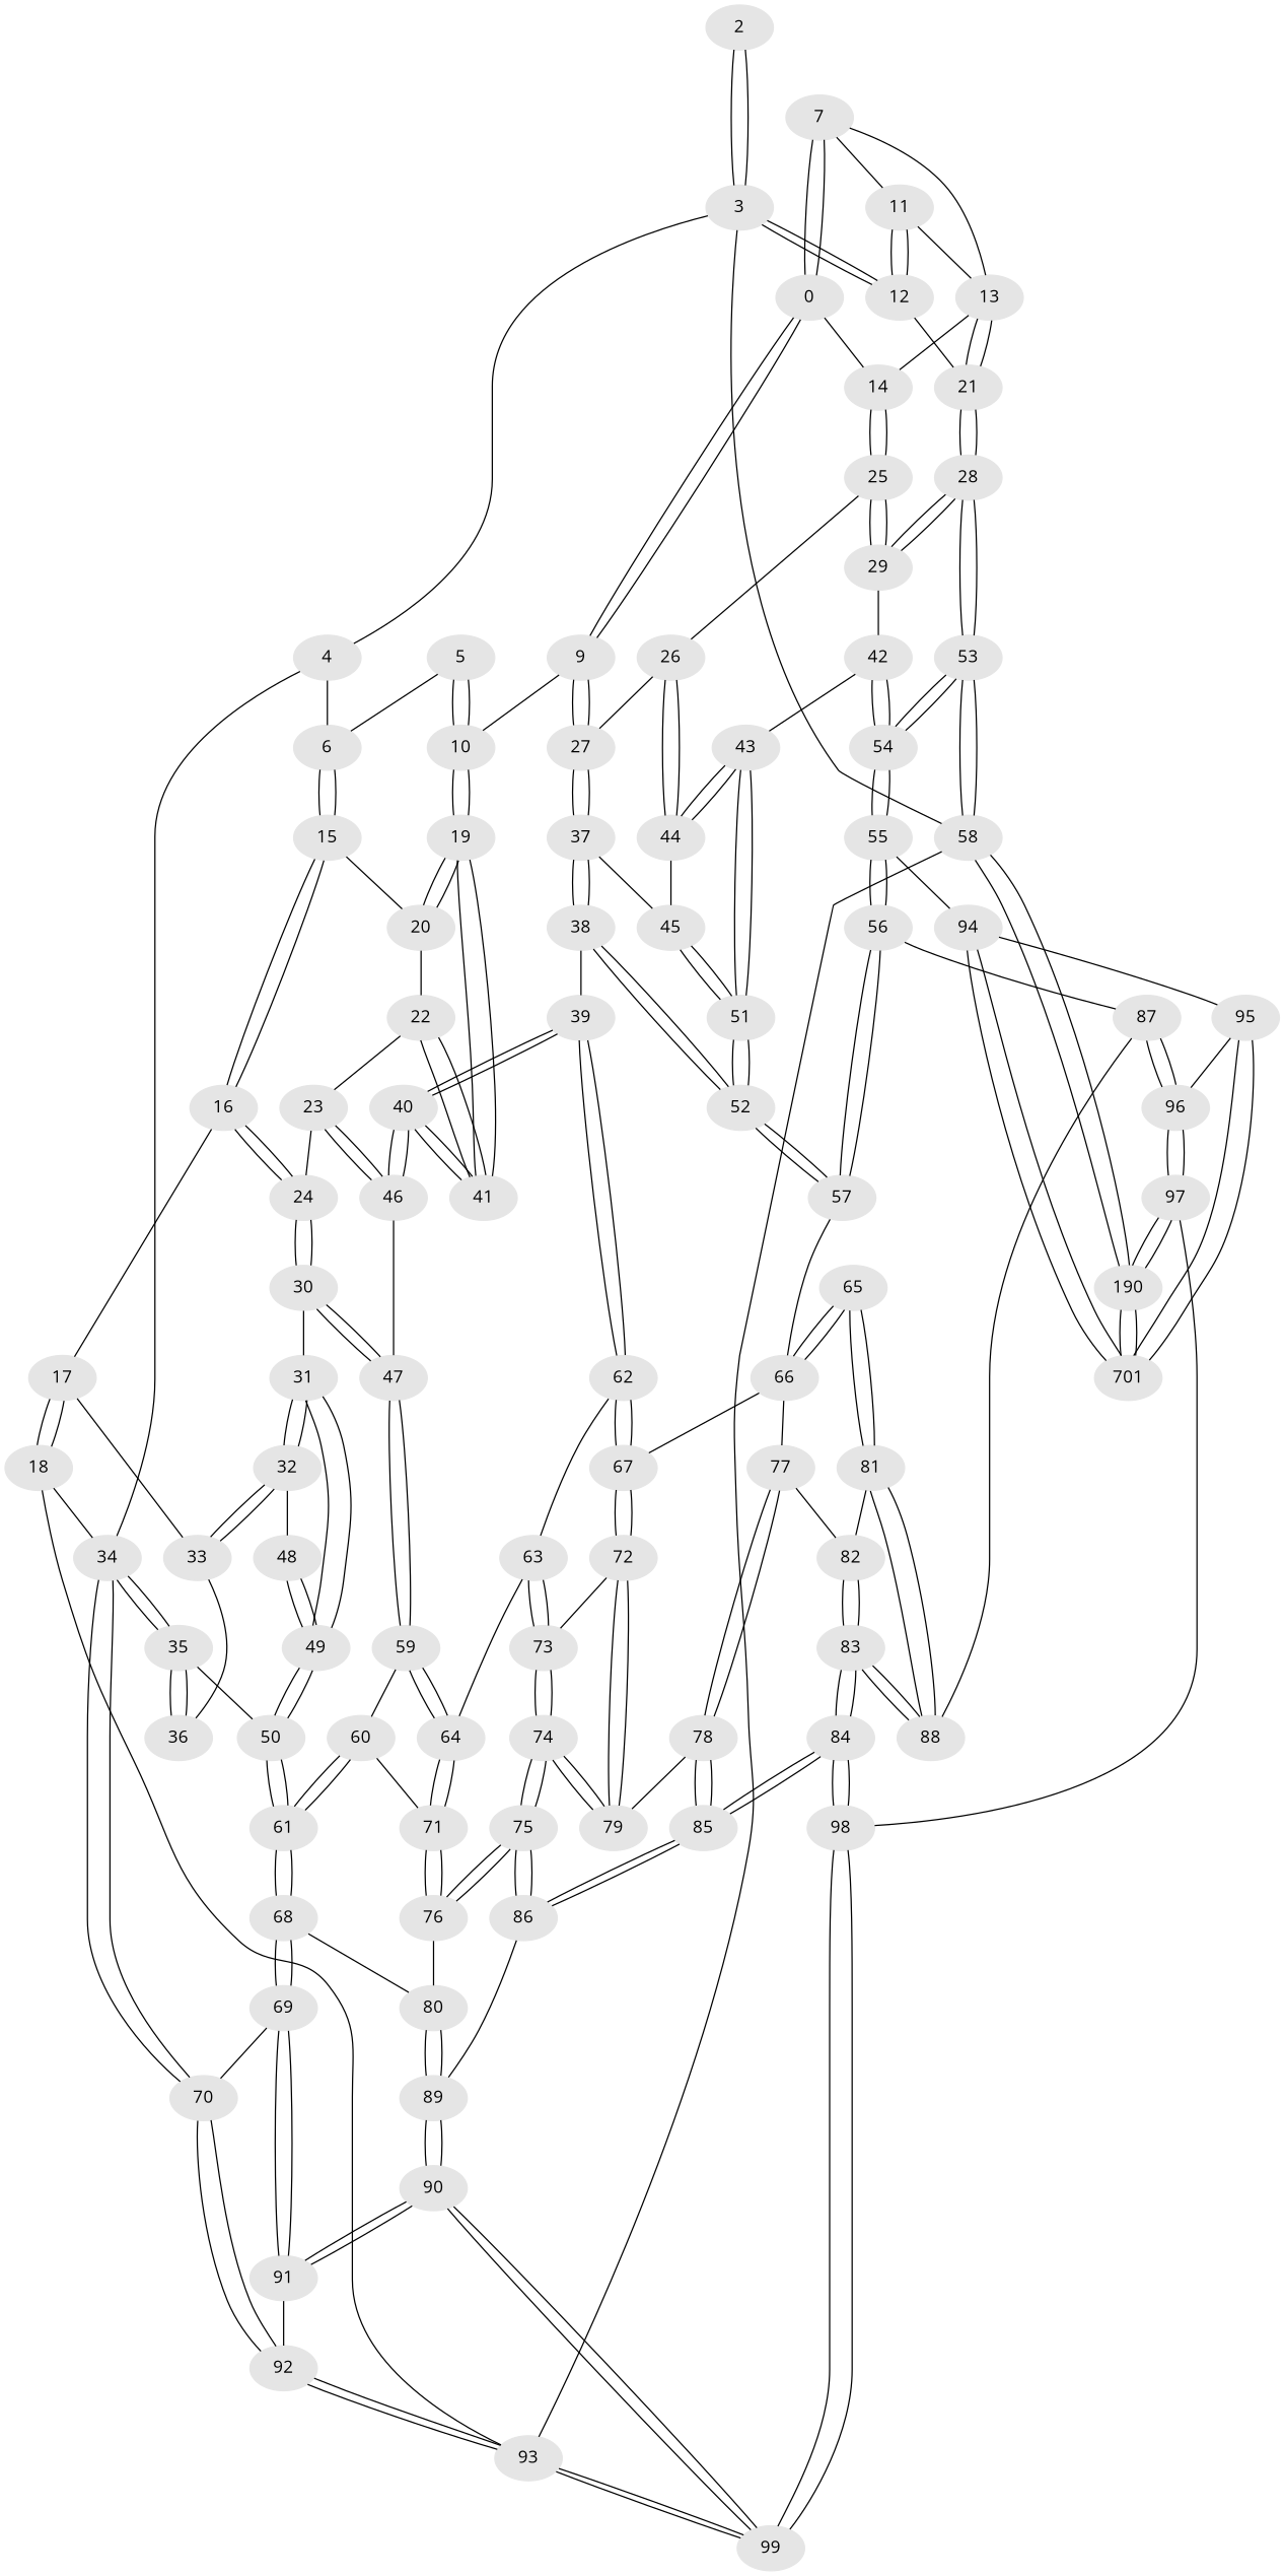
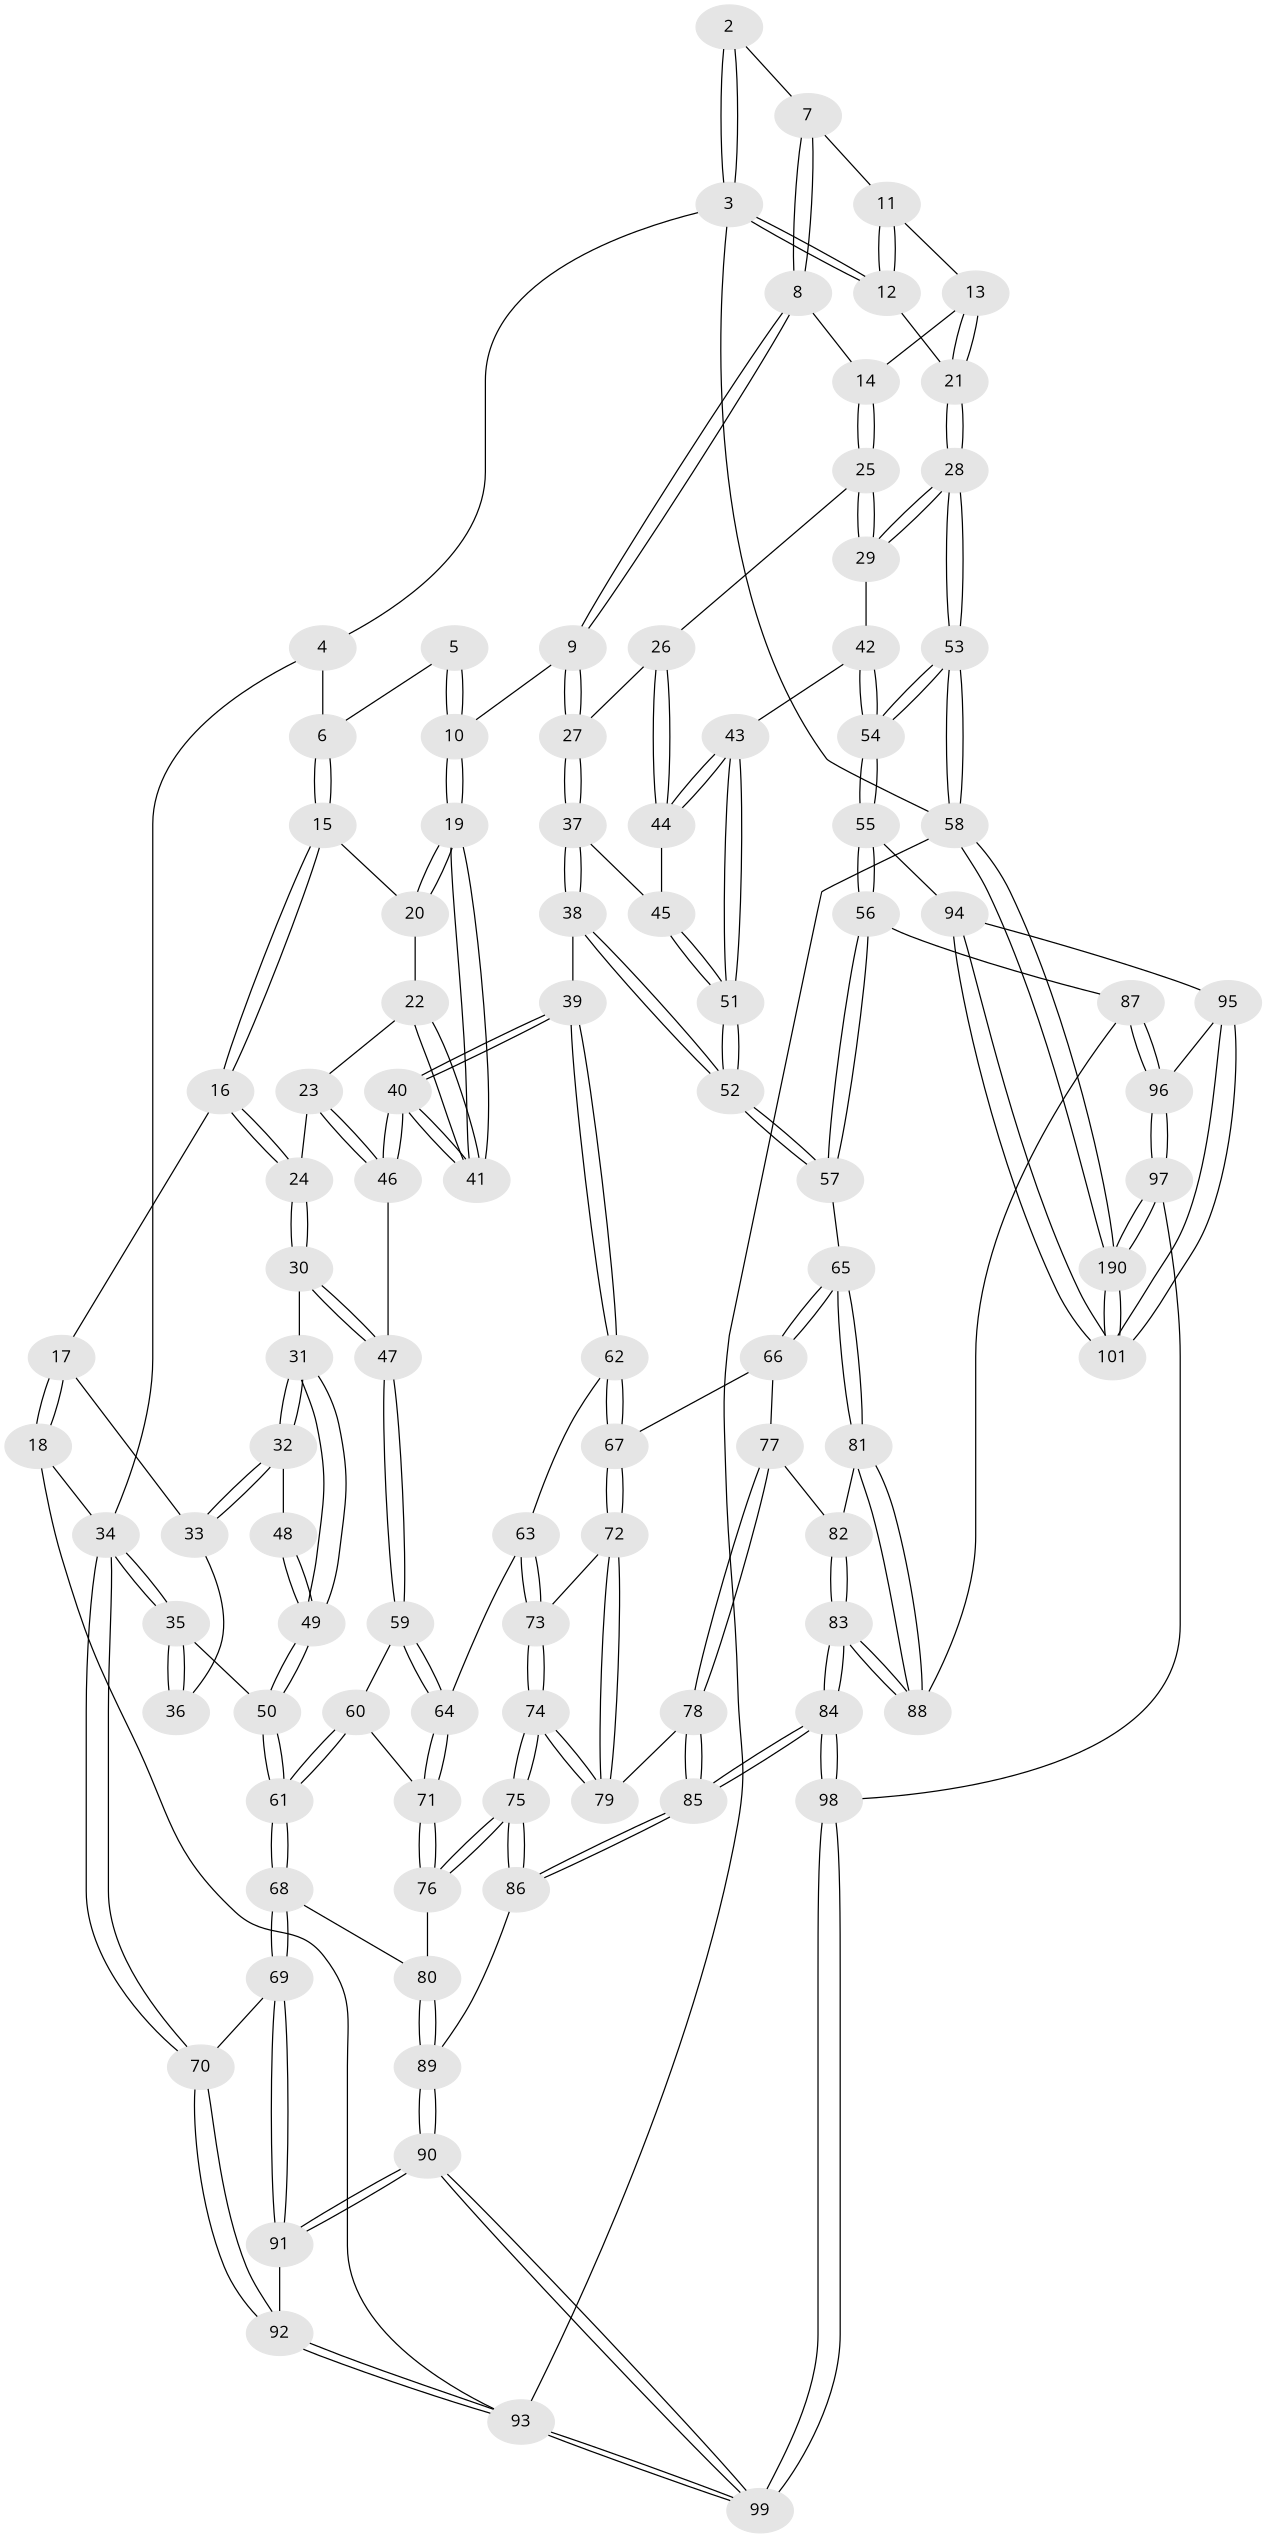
  graph {
    fontname="Open Sans"
    node [color=gray90 fontname="Open Sans" style=filled]
    edge [fontname="Open Sans"]
    2
    3
    7
    5
    6
    10
    4
    12
    58
-   8 [label=0]
+   8
    11
    34
    21
    93
    n15 [label=190]
    15
    18
    19
    16
    20
    9
    14
    13
    27
    25
    37
    41
    28
    26
    29
    17
    24
    22
    33
    30
    36
    35
    70
    99
    23
    53
    46
    47
    31
    44
    42
    45
    38
    54
    43
    32
    49
    59
    48
    50
    92
    61
    39
    52
    51
    40
    62
    57
    63
    67
    55
    60
    64
    68
    65
    56
    94
    87
    95
-   101 [label=701]
+   101
    88
    96
    66
    81
    71
    76
    69
    80
    73
    72
    74
    77
    82
    78
    79
    91
    89
    75
    86
    85
    83
    90
    84
    98
    97
    2 -- 3
    2 -- 3
-   13 -- 7
+   2 -- 7
    3 -- 4
    3 -- 12
    3 -- 12
    3 -- 58
    7 -- 8
    7 -- 8
    7 -- 11
    5 -- 6
    5 -- 10
    5 -- 10
    6 -- 15
    6 -- 15
    10 -- 19
    10 -- 19
    4 -- 6
    4 -- 34
    12 -- 21
    58 -- 93
    58 -- n15
    58 -- n15
    8 -- 9
    8 -- 9
    8 -- 14
    11 -- 12
    11 -- 12
    11 -- 13
    34 -- 35
    34 -- 35
    34 -- 70
    34 -- 70
    21 -- 28
    21 -- 28
    93 -- 99
    93 -- 99
    n15 -- 101
    n15 -- 101
    15 -- 16
    15 -- 16
    15 -- 20
    18 -- 34
    18 -- 93
    19 -- 20
    19 -- 20
    19 -- 41
    19 -- 41
    16 -- 17
    16 -- 24
    16 -- 24
    20 -- 22
    9 -- 10
    9 -- 27
    9 -- 27
    14 -- 25
    14 -- 25
    13 -- 21
    13 -- 21
    13 -- 14
    27 -- 37
    27 -- 37
    25 -- 26
    25 -- 29
    25 -- 29
    37 -- 45
    37 -- 38
    37 -- 38
    28 -- 29
    28 -- 29
    28 -- 53
    28 -- 53
    26 -- 27
    26 -- 44
    26 -- 44
    29 -- 42
    17 -- 18
    17 -- 18
    17 -- 33
    24 -- 30
    24 -- 30
    22 -- 41
    22 -- 41
    22 -- 23
    33 -- 36
    30 -- 47
    30 -- 47
    30 -- 31
    35 -- 36
    35 -- 36
    35 -- 50
    70 -- 92
    70 -- 92
    23 -- 24
    23 -- 46
    23 -- 46
    53 -- 58
    53 -- 58
    53 -- 54
    53 -- 54
    46 -- 47
    47 -- 59
    47 -- 59
    31 -- 32
    31 -- 32
    31 -- 49
    31 -- 49
    44 -- 45
    42 -- 54
    42 -- 54
    42 -- 43
    45 -- 51
    45 -- 51
    38 -- 39
    38 -- 52
    38 -- 52
    54 -- 55
    54 -- 55
    43 -- 44
    43 -- 44
    43 -- 51
    43 -- 51
    32 -- 33
    32 -- 33
    32 -- 48
    49 -- 50
    49 -- 50
    59 -- 60
    59 -- 64
    59 -- 64
    48 -- 49
    48 -- 49
    50 -- 61
    50 -- 61
    92 -- 93
    92 -- 93
    61 -- 68
    61 -- 68
    39 -- 40
    39 -- 40
    39 -- 62
    39 -- 62
    52 -- 57
    52 -- 57
    51 -- 52
    51 -- 52
    40 -- 41
    40 -- 41
    40 -- 46
    40 -- 46
    62 -- 63
    62 -- 67
    62 -- 67
-   57 -- 66
+   57 -- 65
    63 -- 64
    63 -- 73
    63 -- 73
    67 -- 72
    67 -- 72
    55 -- 56
    55 -- 56
    55 -- 94
    60 -- 61
    60 -- 61
    60 -- 71
    64 -- 71
    64 -- 71
    68 -- 69
    68 -- 69
    68 -- 80
    65 -- 66
    65 -- 66
    65 -- 81
    65 -- 81
    56 -- 57
    56 -- 57
    56 -- 87
    94 -- 95
    94 -- 101
    94 -- 101
    87 -- 88
    87 -- 96
    87 -- 96
    95 -- 101
    95 -- 101
    95 -- 96
    96 -- 97
    96 -- 97
    66 -- 67
    66 -- 77
    81 -- 88
    81 -- 88
    81 -- 82
    71 -- 76
    71 -- 76
    76 -- 80
    69 -- 70
    69 -- 91
    69 -- 91
    80 -- 89
    80 -- 89
    73 -- 74
    73 -- 74
    72 -- 73
    72 -- 79
    72 -- 79
    74 -- 79
    74 -- 79
    74 -- 75
    74 -- 75
    77 -- 82
    77 -- 78
    77 -- 78
    82 -- 83
    82 -- 83
    78 -- 79
    78 -- 85
    78 -- 85
    91 -- 92
    89 -- 90
    89 -- 90
    75 -- 76
    75 -- 76
    75 -- 86
    75 -- 86
    86 -- 89
    85 -- 86
    85 -- 86
    83 -- 88
    83 -- 88
    83 -- 84
    83 -- 84
    90 -- 99
    90 -- 99
    90 -- 91
    90 -- 91
    84 -- 85
    84 -- 85
    84 -- 98
    84 -- 98
    98 -- 99
    98 -- 99
    97 -- n15
    97 -- n15
    97 -- 98
  }
